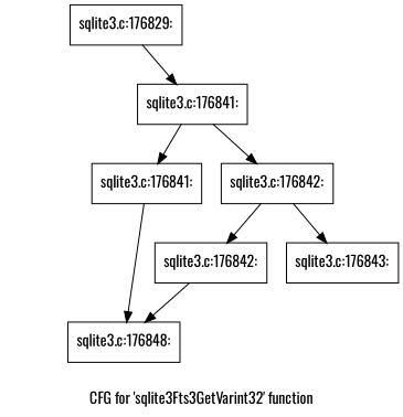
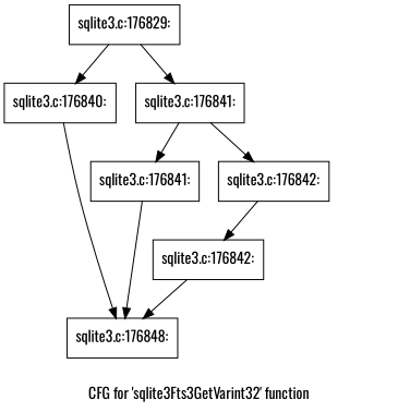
  digraph {
    fontname=Oswald
    label="CFG for 'sqlite3Fts3GetVarint32' function"
    node [fontname=Oswald shape=record]
    edge [fontname=Oswald]
    n1 [label="{sqlite3.c:176829:}"]
+   n2 [label="{sqlite3.c:176840:}"]
    n3 [label="{sqlite3.c:176841:}"]
    n4 [label="{sqlite3.c:176848:}"]
    n5 [label="{sqlite3.c:176841:}"]
    n6 [label="{sqlite3.c:176842:}"]
    n7 [label="{sqlite3.c:176842:}"]
-   n8 [label="{sqlite3.c:176843:}"]
+   n1 -> n2
    n1 -> n3
+   n2 -> n4
    n3 -> n5
    n3 -> n6
    n5 -> n4
    n6 -> n7
-   n6 -> n8
    n7 -> n4
  }
